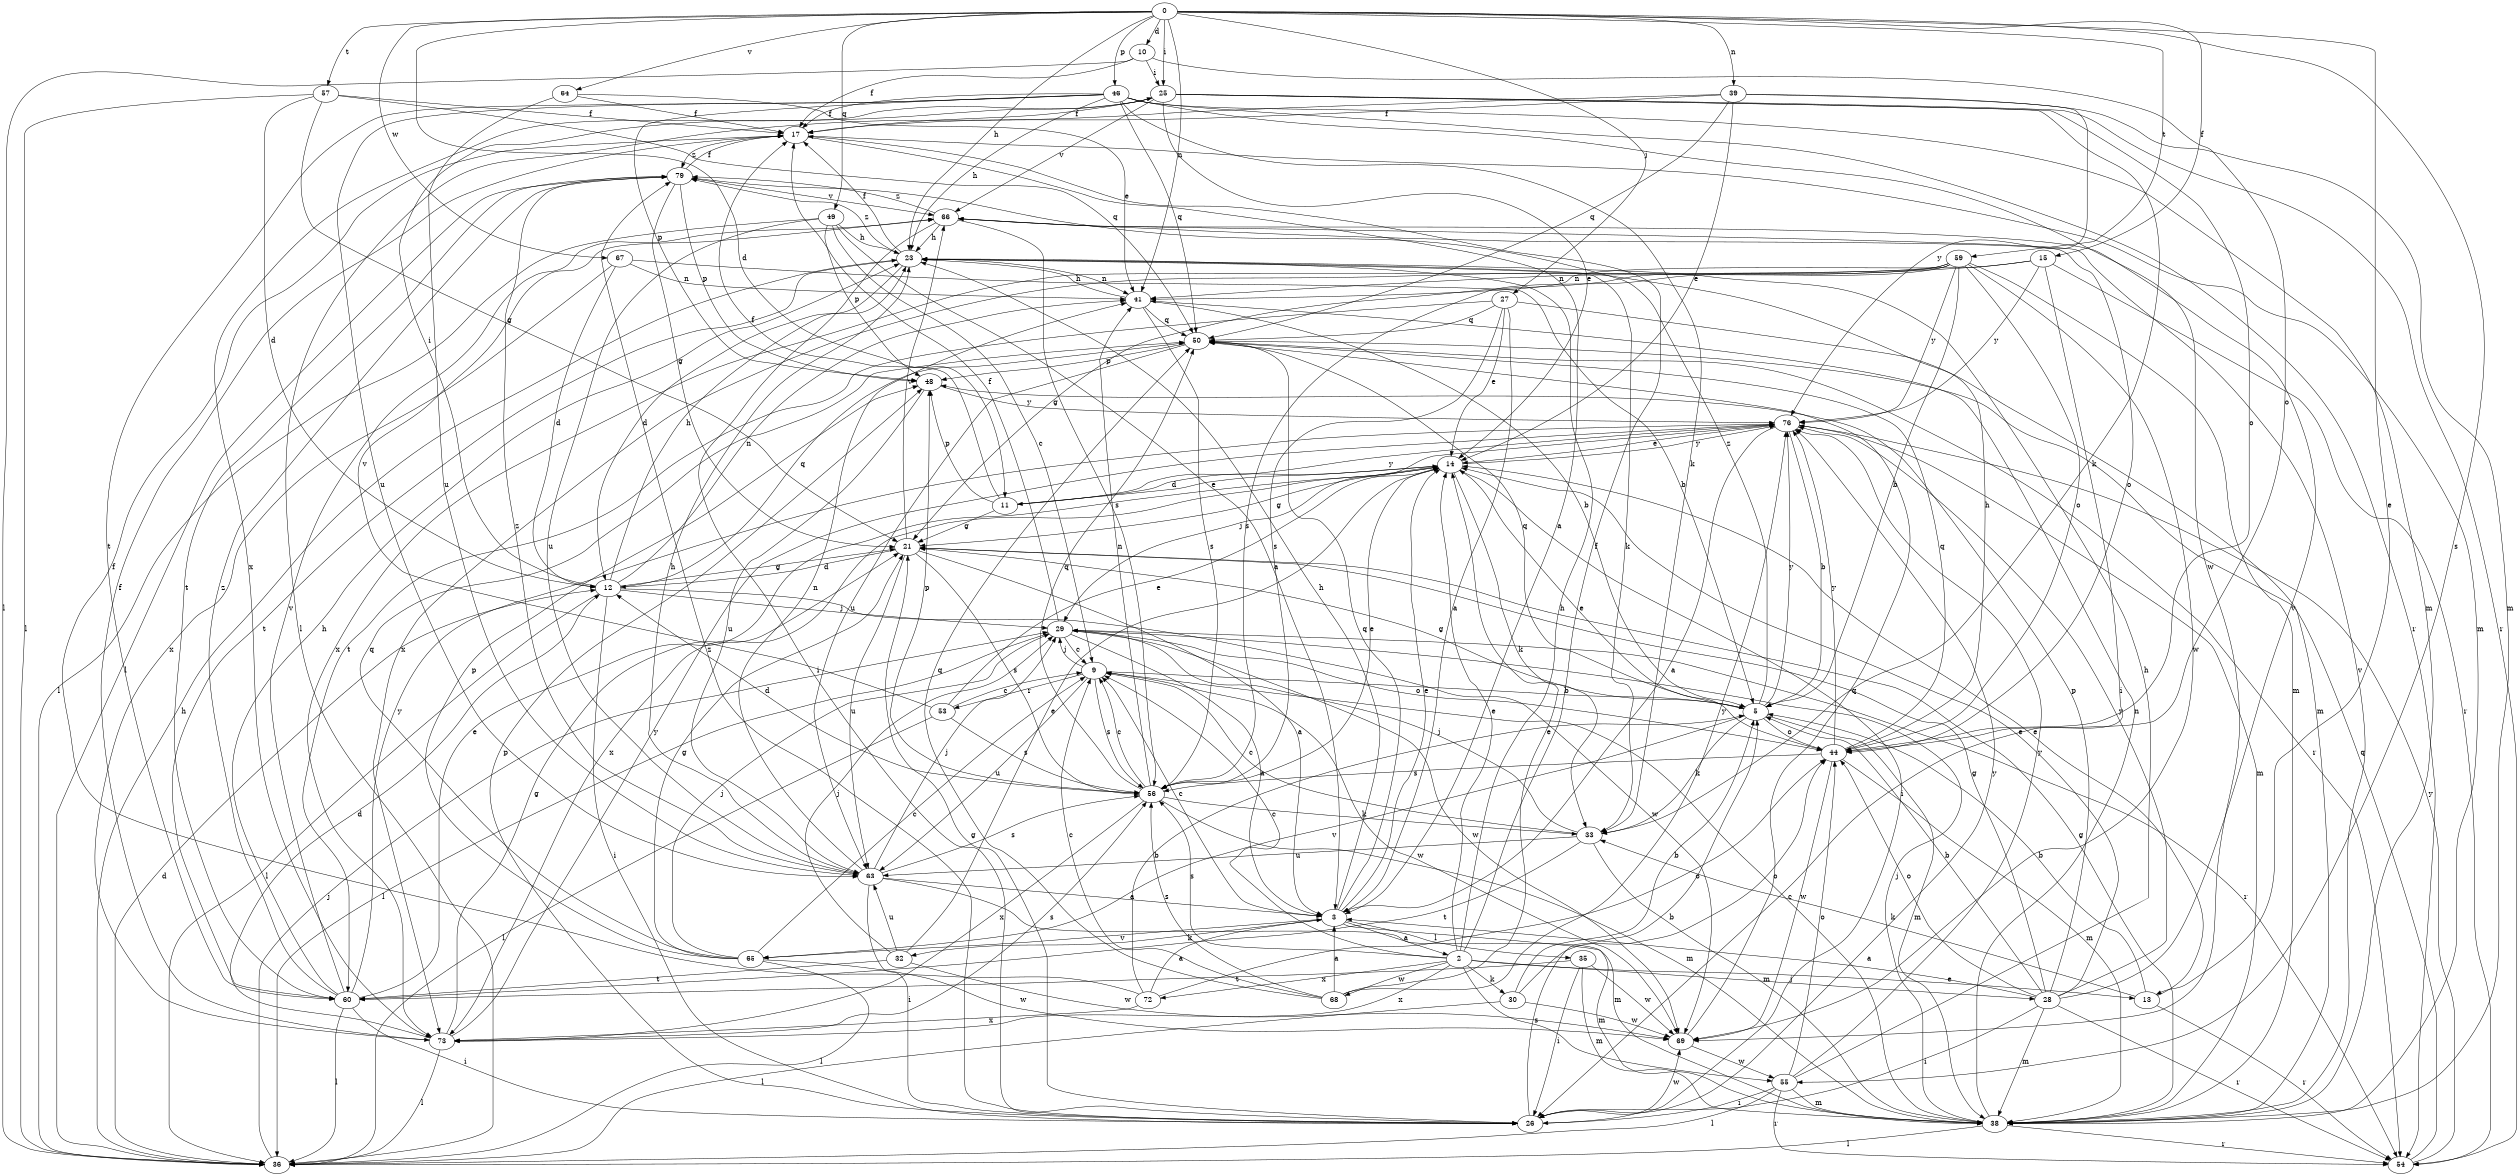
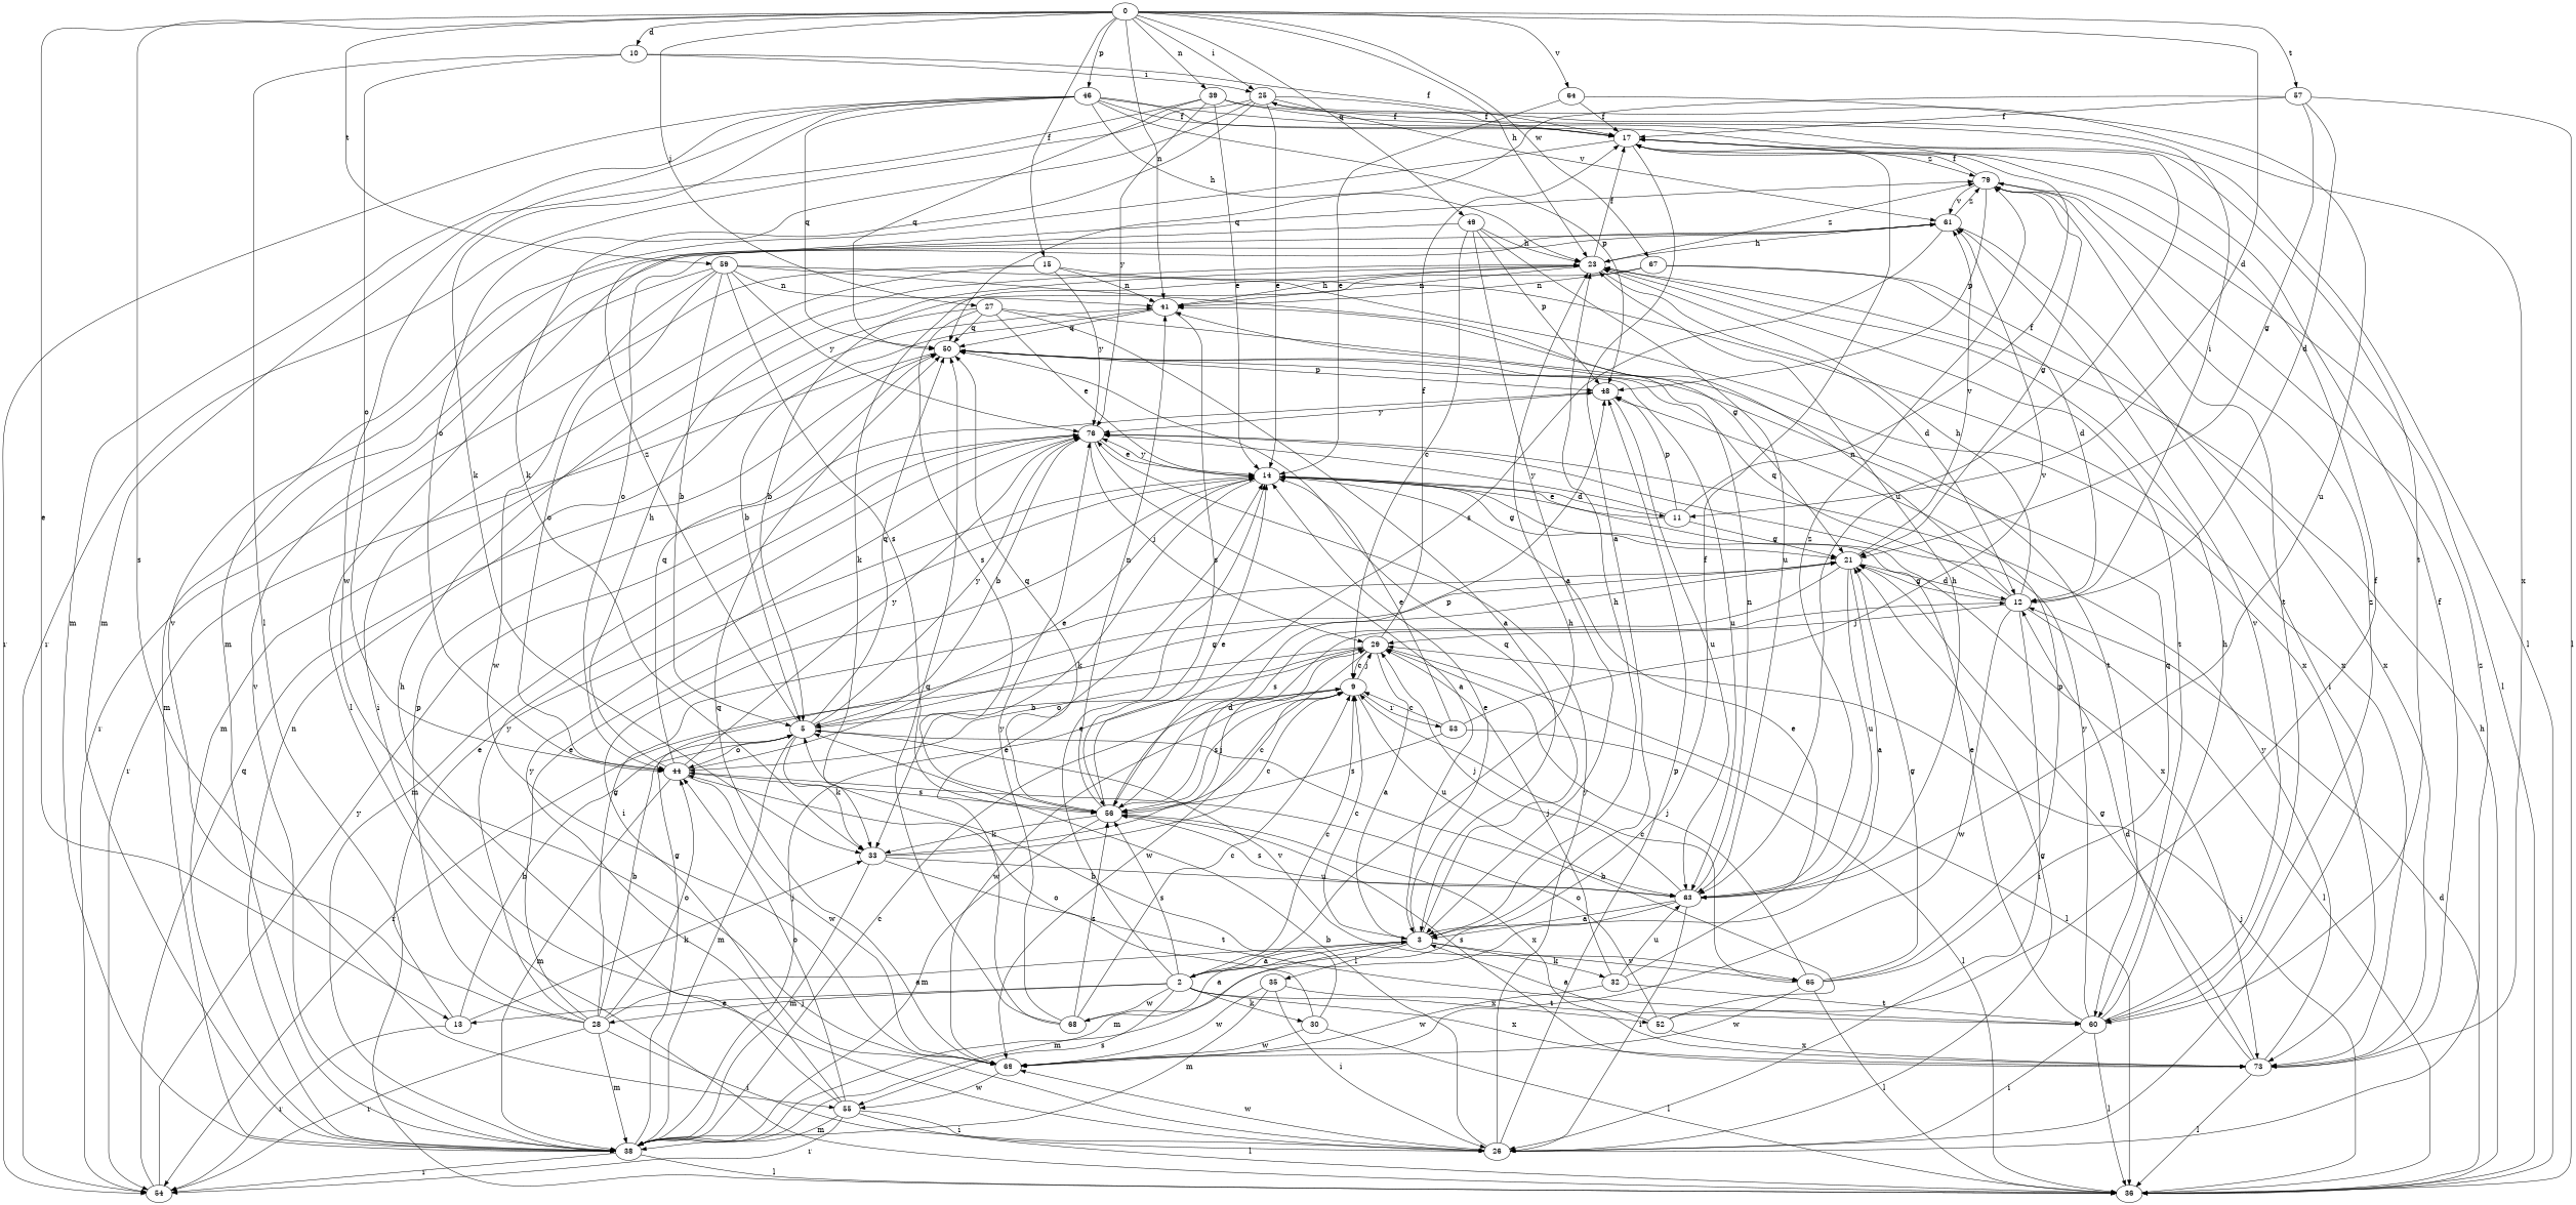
  strict digraph {
    0
    10
    11
    13
    15
    23
    25
    27
    39
    41
    46
    49
    55
    57
    59
    64
    67
    17
    44
    36
    14
    21
    76
    48
    5
    33
    54
    73
    26
    79
    12
    60
-   66
+   66 [label=61]
    56
    3
    38
    50
    63
    69
    9
    2
    28
    30
    68
-   72
+   72 [label=52]
    29
    53
    32
    35
    65
    0 -> 10 [label=d]
    0 -> 11 [label=d]
    0 -> 13 [label=e]
    0 -> 15 [label=f]
    0 -> 23 [label=h]
    0 -> 25 [label=i]
    0 -> 27 [label=j]
    0 -> 39 [label=n]
    0 -> 41 [label=n]
    0 -> 46 [label=p]
    0 -> 49 [label=q]
    0 -> 55 [label=s]
    0 -> 57 [label=t]
    0 -> 59 [label=t]
    0 -> 64 [label=v]
    0 -> 67 [label=w]
    10 -> 25 [label=i]
    10 -> 17 [label=f]
    10 -> 44 [label=o]
    10 -> 36 [label=l]
    11 -> 17 [label=f]
    11 -> 14 [label=e]
    11 -> 21 [label=g]
    11 -> 76 [label=y]
    11 -> 48 [label=p]
    13 -> 14 [label=e]
    13 -> 5 [label=b]
    13 -> 33 [label=k]
    13 -> 54 [label=r]
    15 -> 41 [label=n]
    15 -> 76 [label=y]
    15 -> 54 [label=r]
    15 -> 73 [label=x]
    15 -> 26 [label=i]
    23 -> 41 [label=n]
    23 -> 17 [label=f]
    23 -> 33 [label=k]
    23 -> 79 [label=z]
    23 -> 12 [label=d]
    23 -> 60 [label=t]
    25 -> 17 [label=f]
    25 -> 44 [label=o]
    25 -> 14 [label=e]
    25 -> 33 [label=k]
    25 -> 54 [label=r]
    25 -> 73 [label=x]
    25 -> 66 [label=v]
    27 -> 14 [label=e]
    27 -> 60 [label=t]
    27 -> 56 [label=s]
    27 -> 3 [label=a]
    27 -> 38 [label=m]
    27 -> 50 [label=q]
    39 -> 17 [label=f]
    39 -> 36 [label=l]
    39 -> 14 [label=e]
    39 -> 76 [label=y]
    39 -> 38 [label=m]
    39 -> 50 [label=q]
    41 -> 23 [label=h]
    41 -> 5 [label=b]
    41 -> 56 [label=s]
    41 -> 50 [label=q]
    46 -> 23 [label=h]
    46 -> 17 [label=f]
    46 -> 48 [label=p]
    46 -> 33 [label=k]
    46 -> 54 [label=r]
    46 -> 60 [label=t]
    46 -> 38 [label=m]
    46 -> 50 [label=q]
    46 -> 63 [label=u]
    46 -> 69 [label=w]
    49 -> 23 [label=h]
    49 -> 36 [label=l]
    49 -> 48 [label=p]
    49 -> 3 [label=a]
    49 -> 63 [label=u]
    49 -> 9 [label=c]
    55 -> 23 [label=h]
    55 -> 44 [label=o]
    55 -> 36 [label=l]
    55 -> 76 [label=y]
    55 -> 54 [label=r]
    55 -> 26 [label=i]
    55 -> 38 [label=m]
    57 -> 17 [label=f]
    57 -> 36 [label=l]
    57 -> 21 [label=g]
    57 -> 12 [label=d]
    57 -> 50 [label=q]
    59 -> 41 [label=n]
    59 -> 44 [label=o]
    59 -> 21 [label=g]
    59 -> 76 [label=y]
    59 -> 5 [label=b]
    59 -> 73 [label=x]
    59 -> 56 [label=s]
    59 -> 38 [label=m]
    59 -> 69 [label=w]
    64 -> 17 [label=f]
-   64 -> 41 [label=e]
+   64 -> 14 [label=e]
    64 -> 63 [label=u]
    67 -> 41 [label=n]
    67 -> 5 [label=b]
    67 -> 73 [label=x]
    67 -> 12 [label=d]
    17 -> 79 [label=z]
    17 -> 3 [label=a]
    17 -> 38 [label=m]
    44 -> 23 [label=h]
    44 -> 14 [label=e]
    44 -> 76 [label=y]
    44 -> 56 [label=s]
    44 -> 38 [label=m]
    44 -> 50 [label=q]
    44 -> 69 [label=w]
    36 -> 23 [label=h]
    36 -> 12 [label=d]
    36 -> 29 [label=j]
    14 -> 11 [label=d]
    14 -> 21 [label=g]
    14 -> 76 [label=y]
    14 -> 33 [label=k]
    14 -> 73 [label=x]
    14 -> 26 [label=i]
    21 -> 12 [label=d]
    21 -> 66 [label=v]
    21 -> 56 [label=s]
    21 -> 3 [label=a]
    21 -> 63 [label=u]
    76 -> 14 [label=e]
    76 -> 5 [label=b]
    76 -> 3 [label=a]
    76 -> 38 [label=m]
    76 -> 29 [label=j]
    48 -> 76 [label=y]
    48 -> 63 [label=u]
    5 -> 44 [label=o]
    5 -> 21 [label=g]
    5 -> 76 [label=y]
    5 -> 33 [label=k]
    5 -> 79 [label=z]
    5 -> 38 [label=m]
    5 -> 50 [label=q]
    5 -> 65 [label=v]
    33 -> 60 [label=t]
    33 -> 38 [label=m]
    33 -> 63 [label=u]
    33 -> 9 [label=c]
    33 -> 29 [label=j]
    54 -> 76 [label=y]
    54 -> 50 [label=q]
    73 -> 17 [label=f]
    73 -> 36 [label=l]
    73 -> 21 [label=g]
    73 -> 76 [label=y]
    73 -> 12 [label=d]
    73 -> 56 [label=s]
    26 -> 21 [label=g]
    26 -> 76 [label=y]
    26 -> 48 [label=p]
    26 -> 5 [label=b]
    26 -> 79 [label=z]
    26 -> 69 [label=w]
    79 -> 17 [label=f]
    79 -> 36 [label=l]
    79 -> 21 [label=g]
    79 -> 48 [label=p]
    79 -> 60 [label=t]
    79 -> 66 [label=v]
    12 -> 23 [label=h]
    12 -> 25 [label=i]
    12 -> 41 [label=n]
    12 -> 36 [label=l]
    12 -> 21 [label=g]
    12 -> 26 [label=i]
    12 -> 50 [label=q]
    12 -> 69 [label=w]
    12 -> 29 [label=j]
    60 -> 23 [label=h]
    60 -> 36 [label=l]
    60 -> 14 [label=e]
    60 -> 76 [label=y]
    60 -> 26 [label=i]
    60 -> 79 [label=z]
    60 -> 66 [label=v]
    66 -> 23 [label=h]
    66 -> 44 [label=o]
    66 -> 26 [label=i]
    66 -> 79 [label=z]
    66 -> 56 [label=s]
    56 -> 41 [label=n]
    56 -> 14 [label=e]
    56 -> 48 [label=p]
    56 -> 33 [label=k]
    56 -> 73 [label=x]
    56 -> 12 [label=d]
    56 -> 38 [label=m]
    56 -> 50 [label=q]
    56 -> 9 [label=c]
    3 -> 23 [label=h]
    3 -> 14 [label=e]
    3 -> 38 [label=m]
    3 -> 50 [label=q]
    3 -> 9 [label=c]
    3 -> 2 [label=a]
    3 -> 32 [label=k]
    3 -> 35 [label=l]
    3 -> 65 [label=v]
    38 -> 41 [label=n]
    38 -> 36 [label=l]
    38 -> 21 [label=g]
    38 -> 54 [label=r]
    38 -> 66 [label=v]
    38 -> 9 [label=c]
    38 -> 29 [label=j]
    50 -> 48 [label=p]
    50 -> 54 [label=r]
    50 -> 63 [label=u]
    63 -> 23 [label=h]
    63 -> 41 [label=n]
    63 -> 26 [label=i]
    63 -> 79 [label=z]
    63 -> 56 [label=s]
    63 -> 3 [label=a]
    63 -> 38 [label=m]
    63 -> 29 [label=j]
    69 -> 55 [label=w]
    69 -> 50 [label=q]
    9 -> 5 [label=b]
    9 -> 56 [label=s]
    9 -> 63 [label=u]
    9 -> 69 [label=w]
    9 -> 29 [label=j]
    9 -> 53 [label=r]
    2 -> 13 [label=e]
    2 -> 23 [label=h]
    2 -> 55 [label=s]
    2 -> 17 [label=f]
    2 -> 14 [label=e]
    2 -> 73 [label=x]
    2 -> 56 [label=s]
    2 -> 9 [label=c]
    2 -> 28 [label=j]
    2 -> 30 [label=k]
    2 -> 68 [label=w]
    2 -> 72 [label=x]
    28 -> 44 [label=o]
    28 -> 14 [label=e]
    28 -> 21 [label=g]
    28 -> 76 [label=y]
    28 -> 48 [label=p]
    28 -> 5 [label=b]
    28 -> 54 [label=r]
    28 -> 26 [label=i]
    28 -> 66 [label=v]
    28 -> 3 [label=a]
    28 -> 38 [label=m]
    30 -> 44 [label=o]
    30 -> 36 [label=l]
    30 -> 5 [label=b]
    30 -> 69 [label=w]
    68 -> 14 [label=e]
    68 -> 76 [label=y]
    68 -> 56 [label=s]
    68 -> 3 [label=a]
    68 -> 50 [label=q]
    68 -> 9 [label=c]
    72 -> 17 [label=f]
    72 -> 44 [label=o]
    72 -> 5 [label=b]
    72 -> 73 [label=x]
    72 -> 3 [label=a]
    29 -> 17 [label=f]
    29 -> 44 [label=o]
    29 -> 36 [label=l]
    29 -> 54 [label=r]
    29 -> 3 [label=a]
    29 -> 69 [label=w]
    29 -> 9 [label=c]
    53 -> 36 [label=l]
    53 -> 14 [label=e]
    53 -> 66 [label=v]
    53 -> 56 [label=s]
    53 -> 9 [label=c]
    32 -> 14 [label=e]
    32 -> 60 [label=t]
    32 -> 63 [label=u]
    32 -> 69 [label=w]
    32 -> 29 [label=j]
    35 -> 26 [label=i]
    35 -> 60 [label=t]
    35 -> 38 [label=m]
    35 -> 69 [label=w]
    65 -> 36 [label=l]
    65 -> 21 [label=g]
    65 -> 48 [label=p]
    65 -> 50 [label=q]
    65 -> 69 [label=w]
    65 -> 9 [label=c]
    65 -> 29 [label=j]
  }
